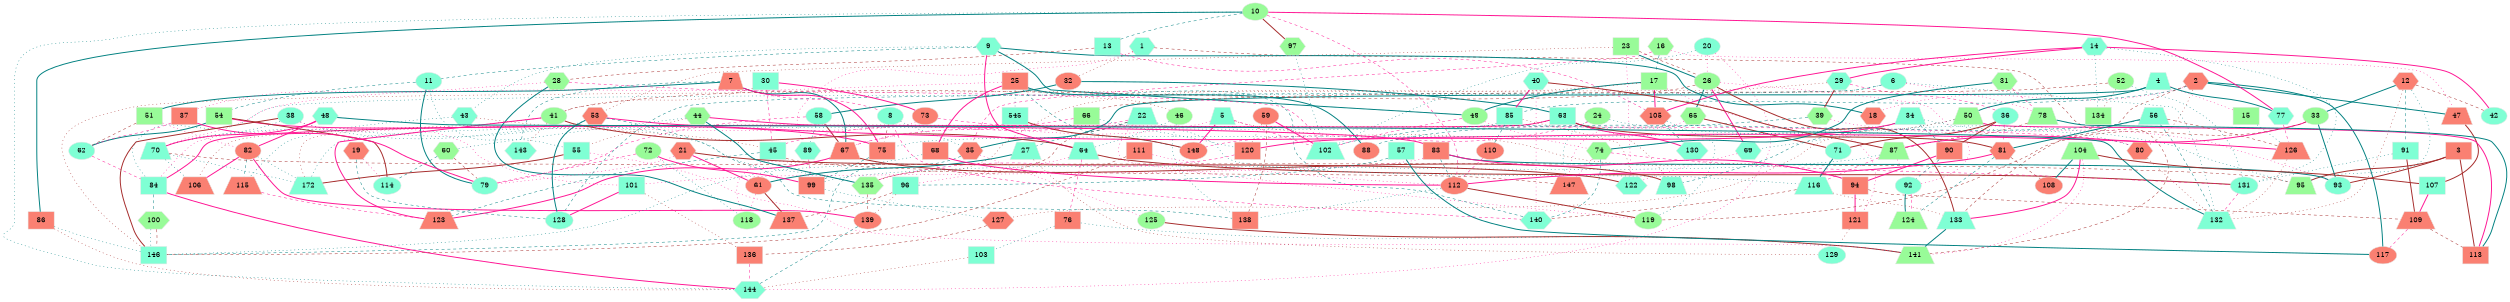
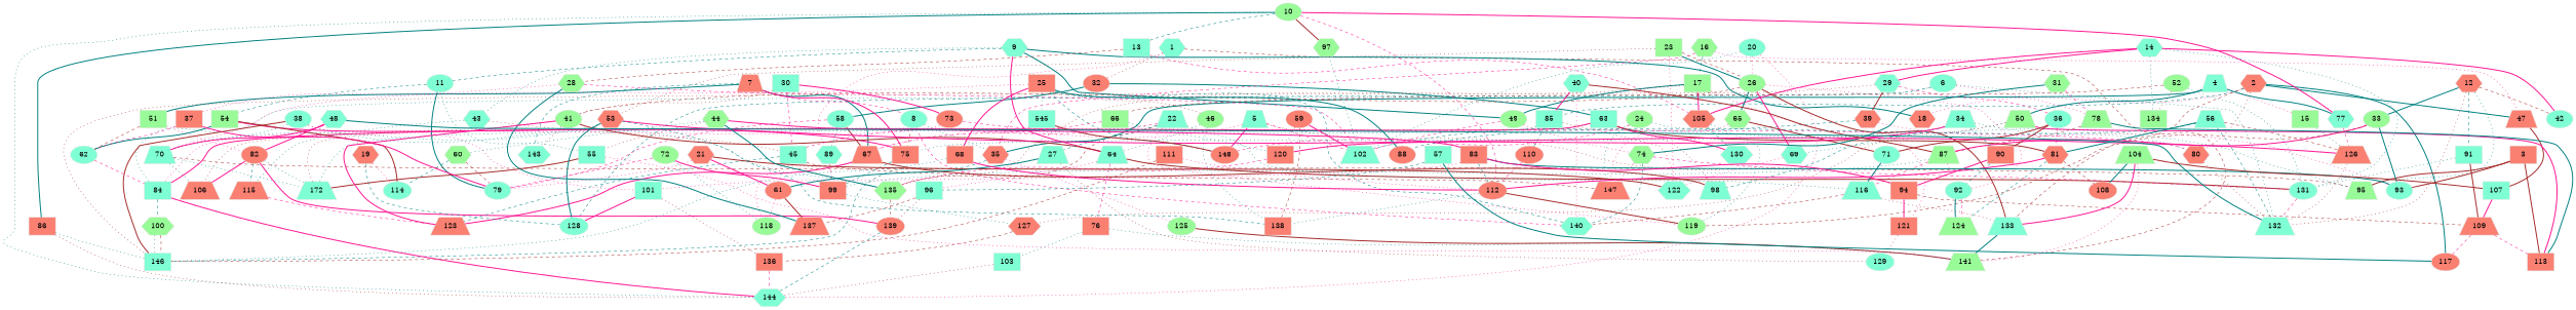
  graph {
    node [color=gray90 fillcolor=aquamarine shape=ellipse style=filled]
    edge [color=teal style=dotted]
    1 [shape=hexagon]
    32 [fillcolor=salmon]
    89 [shape=hexagon]
    141 [fillcolor=palegreen shape=trapezium]
    58
    63 [shape=box]
    99 [fillcolor=salmon shape=box]
    2 [fillcolor=salmon shape=hexagon]
    18 [fillcolor=salmon shape=hexagon]
    47 [fillcolor=salmon shape=trapezium]
    80 [fillcolor=salmon shape=hexagon]
    85 [shape=box]
    117 [fillcolor=salmon]
    133 [shape=trapezium]
    107 [shape=box]
    132 [shape=trapezium]
    122 [shape=hexagon]
    n18 [label=172 shape=trapezium]
    110 [fillcolor=salmon]
    3 [fillcolor=salmon shape=box]
    93
    95 [fillcolor=palegreen shape=trapezium]
    113 [fillcolor=salmon shape=box]
    4 [shape=trapezium]
    15 [fillcolor=palegreen shape=box]
    35 [fillcolor=salmon shape=hexagon]
    50 [fillcolor=palegreen shape=trapezium]
    77 [shape=hexagon]
    126 [fillcolor=salmon shape=trapezium]
    146 [shape=box]
    125 [fillcolor=palegreen]
    69 [shape=hexagon]
    127 [fillcolor=salmon shape=hexagon]
    5 [shape=trapezium]
    67 [fillcolor=salmon shape=trapezium]
    94 [fillcolor=salmon shape=box]
    102 [shape=trapezium]
    148 [fillcolor=salmon]
    98 [shape=trapezium]
    123 [fillcolor=salmon shape=trapezium]
    118 [fillcolor=palegreen]
    121 [fillcolor=salmon shape=box]
    109 [fillcolor=salmon shape=trapezium]
    78 [fillcolor=palegreen shape=trapezium]
    6
    84 [shape=box]
    128
    87 [fillcolor=palegreen shape=trapezium]
    144 [shape=hexagon]
    100 [fillcolor=palegreen shape=hexagon]
    7 [fillcolor=salmon shape=trapezium]
    8
    51 [fillcolor=palegreen shape=box]
    75 [fillcolor=salmon shape=box]
    143 [shape=hexagon]
    140 [shape=hexagon]
    62
    82 [fillcolor=salmon]
    9 [shape=hexagon]
    11
    43 [shape=hexagon]
    49 [fillcolor=palegreen]
    64 [shape=trapezium]
    54 [fillcolor=palegreen shape=box]
    55 [shape=box]
    79
    45 [shape=box]
    115 [fillcolor=salmon shape=trapezium]
    74 [fillcolor=palegreen shape=hexagon]
    131
    96 [shape=box]
    76 [fillcolor=salmon shape=box]
    10 [fillcolor=palegreen]
    13 [shape=box]
    86 [fillcolor=salmon shape=box]
    97 [fillcolor=palegreen shape=hexagon]
    112 [fillcolor=salmon]
    28 [fillcolor=palegreen shape=hexagon]
    105 [fillcolor=salmon shape=hexagon]
    119 [fillcolor=palegreen]
    138 [fillcolor=salmon shape=box]
    114
    12 [fillcolor=salmon shape=hexagon]
    33 [fillcolor=palegreen]
    42
    91 [shape=box]
    37 [fillcolor=salmon shape=box]
    137 [fillcolor=salmon shape=trapezium]
    130 [shape=hexagon]
    14 [shape=hexagon]
    29 [shape=hexagon]
    134 [fillcolor=palegreen shape=box]
    36
-   39 [fillcolor=palegreen shape=hexagon]
+   39 [fillcolor=salmon shape=hexagon]
    16 [fillcolor=palegreen shape=hexagon]
    17 [fillcolor=palegreen shape=box]
    135 [fillcolor=palegreen shape=hexagon]
    129
    139 [fillcolor=salmon]
    19 [fillcolor=salmon shape=hexagon]
    20
    26 [fillcolor=palegreen]
    41 [fillcolor=palegreen]
    65 [fillcolor=palegreen shape=hexagon]
    92
    21 [fillcolor=salmon shape=hexagon]
    61 [fillcolor=salmon]
    22 [shape=trapezium]
    27 [shape=trapezium]
    116 [shape=trapezium]
    147 [fillcolor=salmon shape=trapezium]
    23 [fillcolor=palegreen shape=box]
    53 [fillcolor=salmon shape=hexagon]
    70 [shape=trapezium]
    24 [fillcolor=palegreen]
    25 [fillcolor=salmon shape=box]
    46 [fillcolor=palegreen]
    68 [fillcolor=salmon shape=box]
    88 [fillcolor=salmon]
    n120 [label=545 shape=box]
    106 [fillcolor=salmon shape=trapezium]
    71
    124 [fillcolor=palegreen shape=trapezium]
    90 [fillcolor=salmon shape=box]
    81 [fillcolor=salmon shape=hexagon]
    30 [shape=box]
    73 [fillcolor=salmon]
    31 [fillcolor=palegreen shape=hexagon]
    34 [shape=trapezium]
    120 [fillcolor=salmon shape=box]
    108 [fillcolor=salmon]
    38
    101 [shape=box]
    136 [fillcolor=salmon shape=box]
    40 [shape=hexagon]
    44 [fillcolor=palegreen shape=hexagon]
    60 [fillcolor=palegreen shape=hexagon]
    83 [fillcolor=salmon shape=box]
    48 [shape=hexagon]
    52 [fillcolor=palegreen]
    66 [fillcolor=palegreen shape=box]
    56 [shape=trapezium]
    57 [shape=box]
    59 [fillcolor=salmon]
    103 [shape=box]
    72 [fillcolor=palegreen]
    104 [fillcolor=palegreen shape=trapezium]
    111 [fillcolor=salmon shape=box]
    1 -- 32 [color=brown]
    1 -- 89 [color=deeppink]
    1 -- 141 [color=brown style=dashed]
    32 -- 58 [style=bold]
    32 -- 63 [style=bold]
    89 -- 99 [color=deeppink style=dashed]
    58 -- 89 [style=dashed]
    58 -- 67 [color=brown style=bold]
    58 -- 79 [color=deeppink style=dashed]
    63 -- 98 [color=brown]
    63 -- 84 [color=deeppink style=bold]
    63 -- 130 [color=deeppink style=bold]
    63 -- 106 [color=brown]
    63 -- 81 [color=brown style=bold]
    99 -- 127
    2 -- 18 [color=deeppink]
    2 -- 47 [style=bold]
    2 -- 80 [color=brown]
    2 -- 85 [style=dashed]
    2 -- 117 [style=bold]
    2 -- 133 [color=brown style=dashed]
    47 -- 107 [color=brown style=bold]
    80 -- 132 [color=brown]
    85 -- 122 [color=brown]
    85 -- n18
    85 -- 110 [style=dashed]
    133 -- 141 [style=bold]
    107 -- 109 [color=deeppink style=bold]
    110 -- 112 [color=deeppink style=dashed]
    3 -- 93 [color=brown style=bold]
    3 -- 95 [color=brown style=bold]
    3 -- 113 [color=brown style=bold]
    4 -- 15 [color=deeppink]
    4 -- 35 [style=bold]
    4 -- 50 [style=bold]
    4 -- 77 [style=bold]
    15 -- 126
    35 -- 146 [style=dashed]
    35 -- 125 [color=deeppink]
    50 -- 113 [color=deeppink style=bold]
    50 -- 69
    50 -- 127 [color=brown]
    77 -- 126 [color=deeppink style=dashed]
    126 -- 132 [color=brown]
    125 -- 141 [color=brown style=bold]
    69 -- 122 [color=deeppink]
    127 -- 136 [color=brown style=dashed]
    5 -- 67 [color=deeppink]
    5 -- 94 [color=brown]
    5 -- 102 [color=deeppink style=dashed]
    5 -- 148 [color=deeppink style=bold]
    67 -- 98 [color=brown style=bold]
    67 -- 123 [color=deeppink style=bold]
    67 -- 118 [color=deeppink]
    94 -- 121 [color=deeppink style=bold]
    94 -- 109 [color=brown style=dashed]
    121 -- 129 [color=brown]
    109 -- 117 [color=deeppink style=dashed]
-   109 -- 113 [color=brown style=dashed]
+   109 -- 113 [color=deeppink style=dashed]
    78 -- 113 [style=bold]
    78 -- 87 [color=brown style=dashed]
    6 -- 132
    6 -- 78 [color=deeppink]
    6 -- 84
    6 -- 128 [style=dashed]
    84 -- 144 [color=deeppink style=bold]
    84 -- 100 [style=dashed]
    87 -- 99
    87 -- 92 [color=deeppink]
    87 -- 116 [color=deeppink style=dashed]
    100 -- 146
    100 -- 146 [color=brown style=dashed]
    7 -- 67 [style=bold]
    7 -- 8 [color=deeppink style=dashed]
    7 -- 51 [style=bold]
    7 -- 75 [color=deeppink style=bold]
    7 -- 143 [style=dashed]
    8 -- 35
    8 -- 75 [color=brown style=dashed]
    8 -- 140 [color=deeppink style=dashed]
    51 -- 62 [color=brown style=dashed]
    51 -- 82 [color=deeppink]
    75 -- 99 [style=dashed]
    62 -- 84 [color=deeppink style=dashed]
    82 -- n18
    82 -- 115 [style=dashed]
    82 -- 139 [color=deeppink style=bold]
    82 -- 106 [color=deeppink style=bold]
    9 -- 18 [style=bold]
    9 -- 11 [style=dashed]
    9 -- 43
    9 -- 49 [style=bold]
    9 -- 64 [color=deeppink style=bold]
    11 -- 54 [style=dashed]
    11 -- 55
    11 -- 79 [style=bold]
    43 -- 45 [color=brown]
    43 -- 115
    49 -- 102 [color=deeppink style=dashed]
    49 -- 74 [color=deeppink]
    64 -- 131 [color=brown style=bold]
    64 -- 96 [color=deeppink]
    64 -- 76 [color=deeppink style=dashed]
    54 -- 75 [color=deeppink style=bold]
    54 -- 62 [style=bold]
    54 -- 114 [color=brown style=bold]
    55 -- 141 [color=deeppink]
    55 -- n18 [color=brown style=bold]
    45 -- 123 [style=dashed]
    45 -- 147 [color=brown style=dashed]
    115 -- 123 [color=deeppink style=dashed]
    74 -- 140 [style=dashed]
    74 -- 131 [color=deeppink style=dashed]
    74 -- 147 [color=deeppink]
    131 -- 132 [color=deeppink style=dashed]
    96 -- 137 [color=brown style=dashed]
    96 -- 139 [color=brown]
    76 -- 141
    76 -- 103
    10 -- 77 [color=deeppink style=bold]
    10 -- 144
    10 -- 13 [style=dashed]
    10 -- 86 [style=bold]
    10 -- 97 [color=brown style=bold]
    10 -- 112 [color=deeppink style=dashed]
    13 -- 28 [color=brown style=dashed]
    13 -- 105 [color=deeppink style=dashed]
    86 -- 146
    86 -- 144 [color=brown]
    97 -- 102
    112 -- 119 [color=brown style=bold]
    112 -- 138
    28 -- 102 [color=deeppink style=dashed]
    28 -- 37 [color=deeppink]
    28 -- 137 [style=bold]
    105 -- 119
    105 -- 130 [style=dashed]
    12 -- 132 [color=brown]
    12 -- 95
    12 -- 33 [style=bold]
    12 -- 42 [color=brown style=dashed]
    12 -- 91 [style=dashed]
    33 -- 93 [style=bold]
    33 -- 87 [color=deeppink style=bold]
    33 -- 119 [color=brown style=dashed]
    91 -- 109 [color=brown style=bold]
    91 -- 131
    37 -- 62 [color=deeppink style=dashed]
    37 -- 79 [color=deeppink style=bold]
    14 -- 131
    14 -- 105 [color=deeppink style=bold]
    14 -- 42 [color=deeppink style=bold]
    14 -- 29 [color=deeppink style=bold]
    14 -- 134
    29 -- 146 [color=brown]
    29 -- 36 [color=deeppink style=dashed]
    29 -- 39 [color=brown style=bold]
    36 -- 71 [color=brown style=bold]
    36 -- 90 [color=brown style=bold]
    36 -- 81 [color=deeppink style=dashed]
    39 -- 93 [color=deeppink]
    39 -- 102 [style=dashed]
    16 -- 47 [color=deeppink]
    16 -- 35 [color=deeppink style=dashed]
    16 -- 17 [style=dashed]
    17 -- 121 [color=deeppink]
    17 -- 49 [style=bold]
    17 -- 105 [color=deeppink style=bold]
    17 -- 135 [color=brown]
    135 -- 139 [color=brown style=dashed]
    139 -- 144 [style=dashed]
    19 -- 128 [style=dashed]
    19 -- 114 [color=deeppink]
    20 -- 102
    20 -- 144 [color=deeppink]
    20 -- 26 [color=deeppink]
    26 -- 133 [color=brown style=bold]
    26 -- 69 [color=deeppink style=bold]
    26 -- 41 [color=brown style=dashed]
    26 -- 65 [style=bold]
    26 -- 92 [color=deeppink]
    41 -- n18 [color=brown]
    41 -- 123 [color=deeppink style=bold]
    41 -- 143 [color=brown]
    41 -- 64 [color=brown style=bold]
    65 -- 147 [color=deeppink]
    65 -- 71 [color=brown style=bold]
    92 -- 124 [style=bold]
    92 -- 124 [color=deeppink style=dashed]
    21 -- 122 [color=brown style=bold]
    21 -- 79 [color=deeppink]
    21 -- 61 [color=deeppink style=bold]
    61 -- 118 [color=deeppink]
    61 -- 137 [color=brown style=bold]
    22 -- 45 [color=deeppink style=dashed]
    22 -- 119 [color=deeppink]
    22 -- 135 [color=brown style=dashed]
    22 -- 27 [style=dashed]
    22 -- 116
    27 -- 129 [color=brown]
    27 -- 61 [style=bold]
    116 -- 133 [color=brown]
    116 -- 140 [color=brown style=dashed]
    23 -- 122 [color=deeppink]
    23 -- 26 [style=bold]
    23 -- 26 [color=brown style=dashed]
    23 -- 53 [color=brown]
    53 -- 126 [color=deeppink style=bold]
    53 -- 128 [style=bold]
    53 -- 138 [style=dashed]
    53 -- 70
    70 -- n18
    70 -- 95 [color=brown style=dashed]
    70 -- 106
    24 -- 95
    24 -- 148 [color=deeppink style=dashed]
    24 -- 147
    25 -- 148 [style=dashed]
    25 -- 140 [style=dashed]
    25 -- 70 [color=deeppink]
    25 -- 46 [color=brown]
    25 -- 68 [color=deeppink style=bold]
    25 -- 88 [style=bold]
    25 -- n120
    46 -- 64
    46 -- 138
    68 -- 146
    68 -- 112 [color=deeppink style=bold]
    n120 -- 148 [color=brown style=bold]
    71 -- 116 [style=bold]
    90 -- 94 [color=deeppink style=bold]
    90 -- 92 [style=dashed]
    81 -- 112 [color=deeppink style=bold]
    81 -- 124 [style=dashed]
    81 -- 108 [color=brown style=dashed]
    30 -- 45 [color=deeppink style=dashed]
    30 -- 41 [color=brown]
    30 -- 73 [color=deeppink style=bold]
    73 -- 80 [color=deeppink style=dashed]
    73 -- 84 [color=deeppink]
    31 -- 78 [color=deeppink style=dashed]
    31 -- 74 [style=bold]
    34 -- 80
    34 -- 98 [style=dashed]
    34 -- 75
    34 -- 90 [style=dashed]
    34 -- 120 [color=deeppink style=bold]
    120 -- 135 [color=deeppink style=dashed]
    38 -- 146 [color=brown style=bold]
    38 -- 135
    38 -- 70
    38 -- 101 [color=deeppink]
    101 -- 128 [color=deeppink style=bold]
    101 -- 136 [color=brown]
    136 -- 144 [color=deeppink style=dashed]
    40 -- 85 [color=deeppink style=bold]
    40 -- 87 [color=brown style=bold]
    40 -- 140 [color=deeppink]
    44 -- 55 [color=brown]
    44 -- 135 [style=bold]
    44 -- 60
    44 -- 83 [color=deeppink style=bold]
    60 -- 79 [color=brown style=dashed]
    60 -- 114 [style=dashed]
    83 -- 93 [style=bold]
    83 -- 94 [color=deeppink style=bold]
    83 -- 112 [style=dashed]
    83 -- 101 [color=deeppink]
    48 -- 132 [style=bold]
    48 -- 82 [color=deeppink style=bold]
    48 -- 70 [color=deeppink style=bold]
    52 -- 131
    52 -- 134 [color=brown]
    52 -- 66 [color=brown style=dashed]
    66 -- 67 [color=deeppink style=dashed]
    66 -- 120
    56 -- 132 [style=dashed]
    56 -- 126 [color=brown style=dashed]
    56 -- 88 [style=dashed]
    56 -- 81 [style=bold]
    57 -- 117 [style=bold]
    57 -- 96 [style=dashed]
    59 -- 102 [color=deeppink style=bold]
    59 -- 138 [color=brown style=dashed]
    59 -- 120 [color=brown]
    103 -- 144 [color=brown]
    72 -- 99 [color=deeppink style=bold]
    72 -- 118
    72 -- 79 [color=deeppink style=dashed]
    104 -- 141 [color=deeppink]
    104 -- 133 [color=deeppink style=bold]
    104 -- 107 [color=brown style=bold]
    104 -- 108 [style=bold]
    111 -- 146 [color=brown style=dashed]
    111 -- 112 [color=deeppink]
  }
